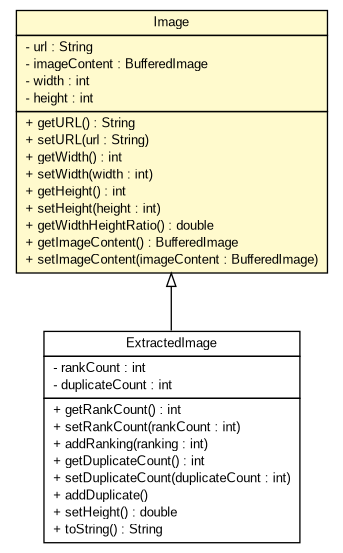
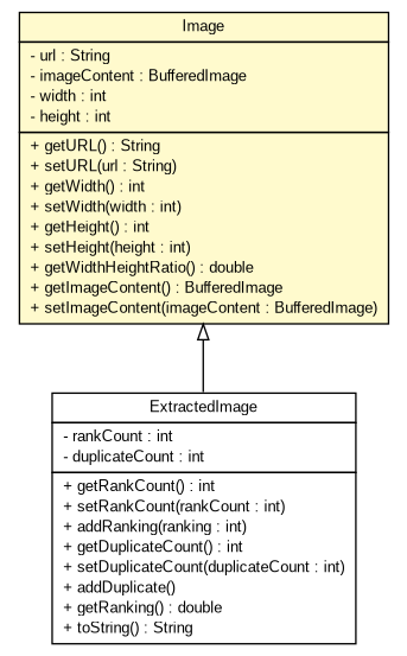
  digraph {
    nodesep=0.25
    ranksep=0.5
    node [fontcolor=black fontname=arial fontsize=10.0 shape=plaintext]
    n1 [label=<<table title="tud.iir.multimedia.Image" border="0" cellborder="1" cellspacing="0" cellpadding="2" port="p" bgcolor="lemonChiffon" href="./Image.html"> 		<tr><td><table border="0" cellspacing="0" cellpadding="1"> <tr><td align="center" balign="center"> Image </td></tr> 		</table></td></tr> 		<tr><td><table border="0" cellspacing="0" cellpadding="1"> <tr><td align="left" balign="left"> - url : String </td></tr> <tr><td align="left" balign="left"> - imageContent : BufferedImage </td></tr> <tr><td align="left" balign="left"> - width : int </td></tr> <tr><td align="left" balign="left"> - height : int </td></tr> 		</table></td></tr> 		<tr><td><table border="0" cellspacing="0" cellpadding="1"> <tr><td align="left" balign="left"> + getURL() : String </td></tr> <tr><td align="left" balign="left"> + setURL(url : String) </td></tr> <tr><td align="left" balign="left"> + getWidth() : int </td></tr> <tr><td align="left" balign="left"> + setWidth(width : int) </td></tr> <tr><td align="left" balign="left"> + getHeight() : int </td></tr> <tr><td align="left" balign="left"> + setHeight(height : int) </td></tr> <tr><td align="left" balign="left"> + getWidthHeightRatio() : double </td></tr> <tr><td align="left" balign="left"> + getImageContent() : BufferedImage </td></tr> <tr><td align="left" balign="left"> + setImageContent(imageContent : BufferedImage) </td></tr> 		</table></td></tr> 		</table>>]
-   n2 [label=<<table title="tud.iir.multimedia.ExtractedImage" border="0" cellborder="1" cellspacing="0" cellpadding="2" port="p" href="./ExtractedImage.html"> 		<tr><td><table border="0" cellspacing="0" cellpadding="1"> <tr><td align="center" balign="center"> ExtractedImage </td></tr> 		</table></td></tr> 		<tr><td><table border="0" cellspacing="0" cellpadding="1"> <tr><td align="left" balign="left"> - rankCount : int </td></tr> <tr><td align="left" balign="left"> - duplicateCount : int </td></tr> 		</table></td></tr> 		<tr><td><table border="0" cellspacing="0" cellpadding="1"> <tr><td align="left" balign="left"> + getRankCount() : int </td></tr> <tr><td align="left" balign="left"> + setRankCount(rankCount : int) </td></tr> <tr><td align="left" balign="left"> + addRanking(ranking : int) </td></tr> <tr><td align="left" balign="left"> + getDuplicateCount() : int </td></tr> <tr><td align="left" balign="left"> + setDuplicateCount(duplicateCount : int) </td></tr> <tr><td align="left" balign="left"> + addDuplicate() </td></tr> <tr><td align="left" balign="left"> + setHeight() : double </td></tr> <tr><td align="left" balign="left"> + toString() : String </td></tr> 		</table></td></tr> 		</table>>]
+   n2 [label=<<table title="tud.iir.multimedia.ExtractedImage" border="0" cellborder="1" cellspacing="0" cellpadding="2" port="p" href="./ExtractedImage.html"> 		<tr><td><table border="0" cellspacing="0" cellpadding="1"> <tr><td align="center" balign="center"> ExtractedImage </td></tr> 		</table></td></tr> 		<tr><td><table border="0" cellspacing="0" cellpadding="1"> <tr><td align="left" balign="left"> - rankCount : int </td></tr> <tr><td align="left" balign="left"> - duplicateCount : int </td></tr> 		</table></td></tr> 		<tr><td><table border="0" cellspacing="0" cellpadding="1"> <tr><td align="left" balign="left"> + getRankCount() : int </td></tr> <tr><td align="left" balign="left"> + setRankCount(rankCount : int) </td></tr> <tr><td align="left" balign="left"> + addRanking(ranking : int) </td></tr> <tr><td align="left" balign="left"> + getDuplicateCount() : int </td></tr> <tr><td align="left" balign="left"> + setDuplicateCount(duplicateCount : int) </td></tr> <tr><td align="left" balign="left"> + addDuplicate() </td></tr> <tr><td align="left" balign="left"> + getRanking() : double </td></tr> <tr><td align="left" balign="left"> + toString() : String </td></tr> 		</table></td></tr> 		</table>>]
    n1 -> n2 [arrowtail=empty dir=back fontname=arial fontsize=10 headport=p labelfontname=arial labelfontsize=10 tailport=p]
  }
